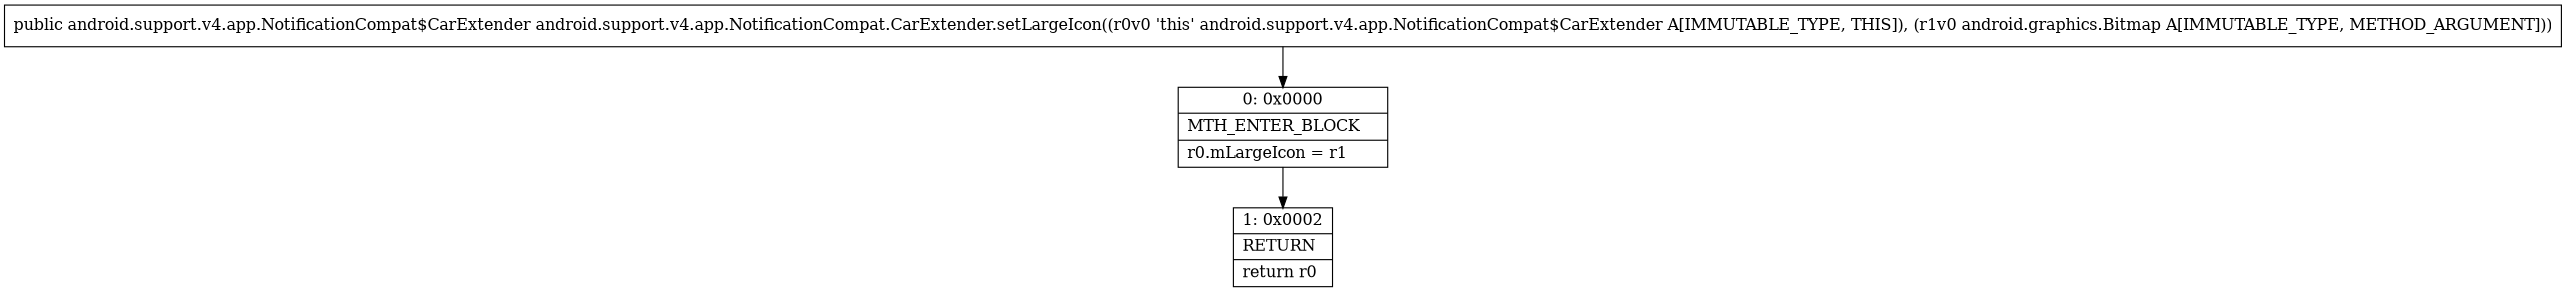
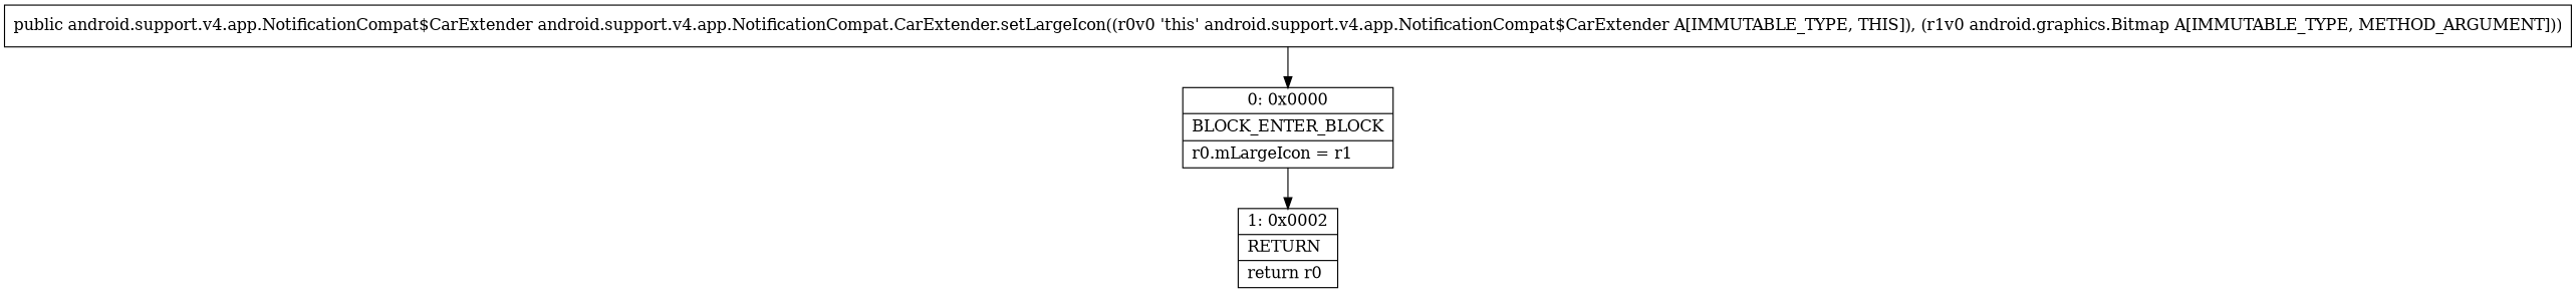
  digraph {
    node [shape=record]
-   n1 [label="{0\:\ 0x0000|MTH_ENTER_BLOCK\l|r0.mLargeIcon = r1\l}"]
+   n1 [label="{0\:\ 0x0000|BLOCK_ENTER_BLOCK\l|r0.mLargeIcon = r1\l}"]
    n2 [label="{1\:\ 0x0002|RETURN\l|return r0\l}"]
    n3 [label="{public android.support.v4.app.NotificationCompat$CarExtender android.support.v4.app.NotificationCompat.CarExtender.setLargeIcon((r0v0 'this' android.support.v4.app.NotificationCompat$CarExtender A[IMMUTABLE_TYPE, THIS]), (r1v0 android.graphics.Bitmap A[IMMUTABLE_TYPE, METHOD_ARGUMENT])) }"]
    n1 -> n2
    n3 -> n1
  }
